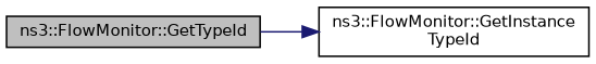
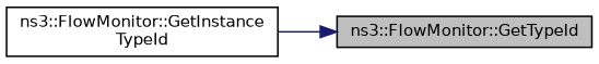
  digraph {
    rankdir=RL
    node [color=black fontname=Helvetica fontsize=10 shape=record style=filled]
    n1 [fillcolor=grey75 fontcolor=black height=0.2 label="ns3::FlowMonitor::GetTypeId" width=0.4]
    n2 [fillcolor=white height=0.2 label="ns3::FlowMonitor::GetInstance\lTypeId" width=0.4]
-   n2 -> n1 [color=midnightblue dir=back fontname=Helvetica fontsize=10 labelfontname=Helvetica labelfontsize=10 style=solid]
+   n1 -> n2 [color=midnightblue dir=back fontname=Helvetica fontsize=10 labelfontname=Helvetica labelfontsize=10 style=solid]
  }
